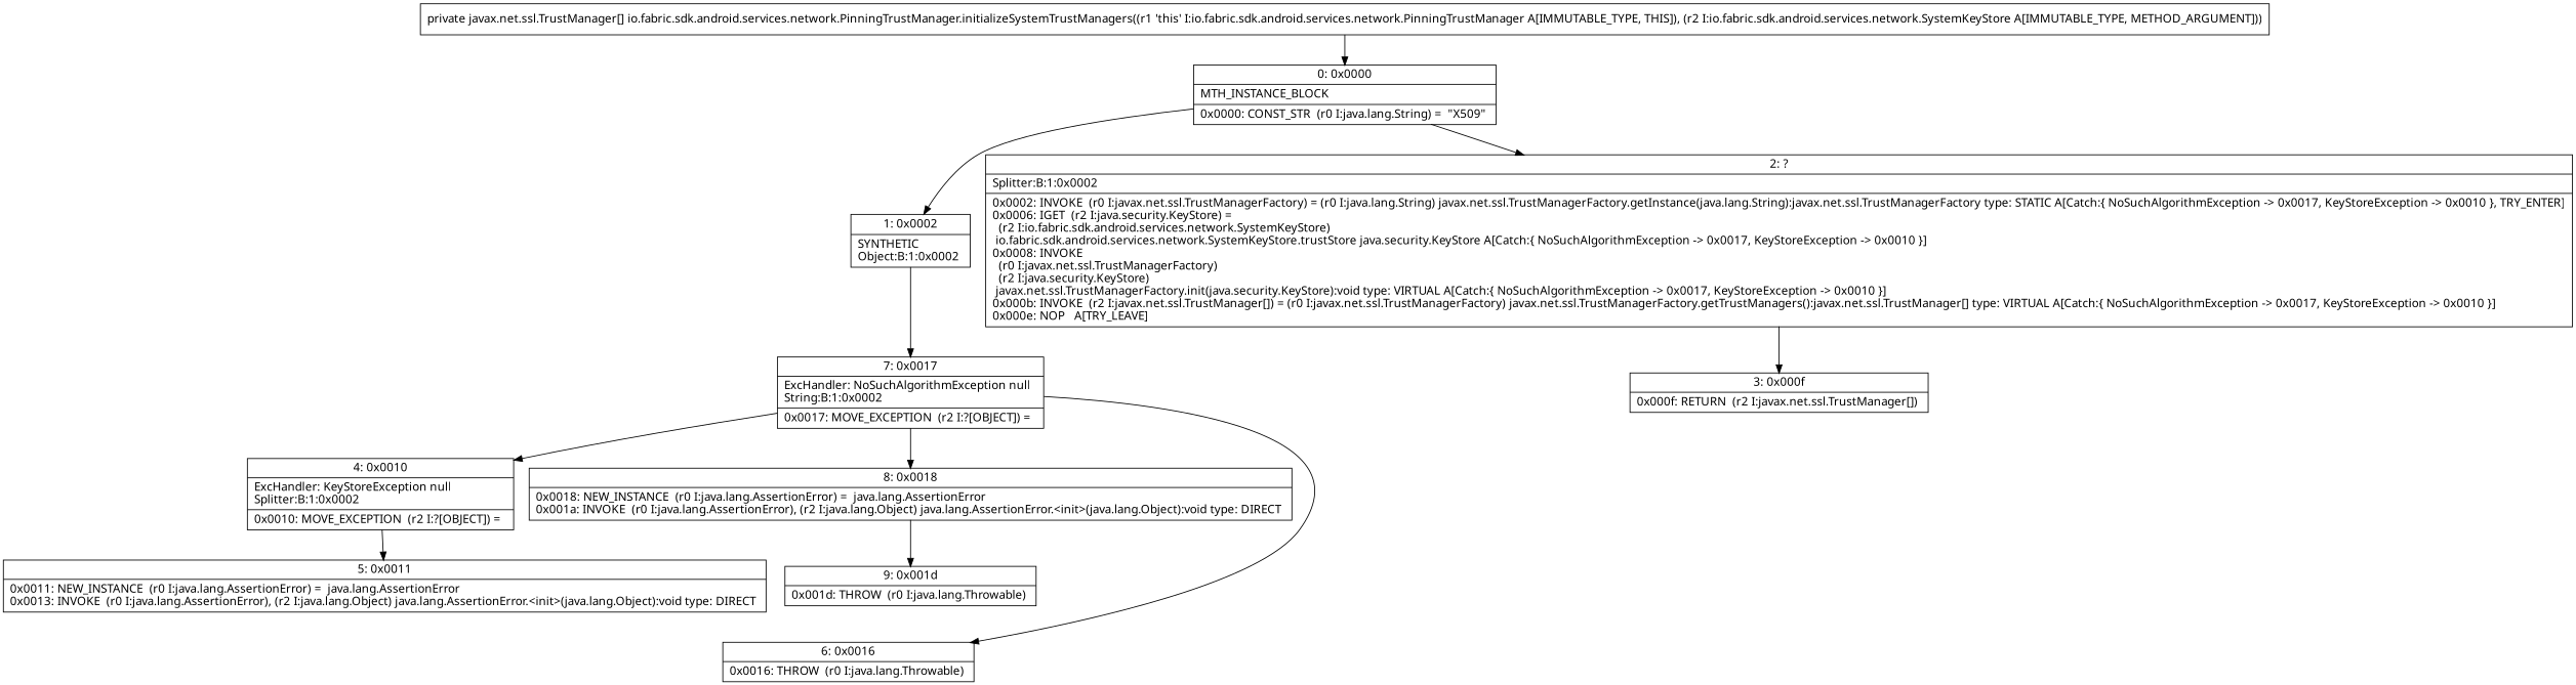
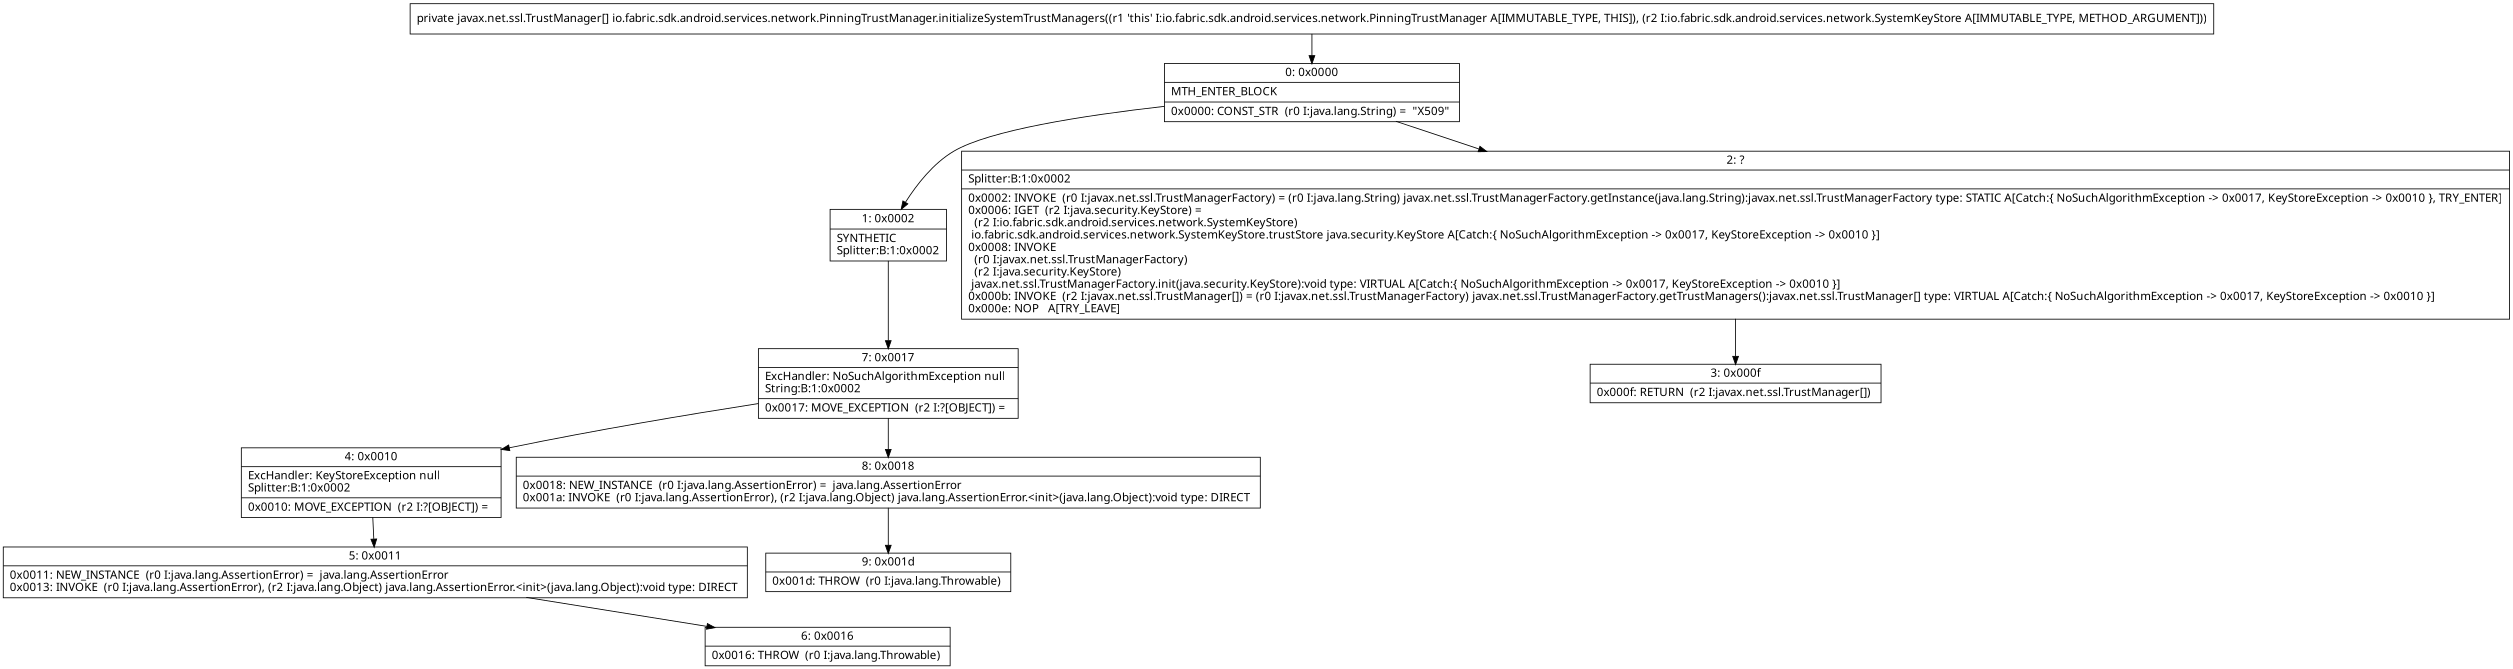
  digraph {
    fontname="Noto Sans"
    node [fontname="Noto Sans" shape=record]
    edge [fontname="Noto Sans"]
-   n1 [label="{0\:\ 0x0000|MTH_INSTANCE_BLOCK\l|0x0000: CONST_STR  (r0 I:java.lang.String) =  \"X509\" \l}"]
-   n2 [label="{1\:\ 0x0002|SYNTHETIC\lObject:B:1:0x0002\l}"]
+   n1 [label="{0\:\ 0x0000|MTH_ENTER_BLOCK\l|0x0000: CONST_STR  (r0 I:java.lang.String) =  \"X509\" \l}"]
+   n2 [label="{1\:\ 0x0002|SYNTHETIC\lSplitter:B:1:0x0002\l}"]
    n3 [label="{2\:\ ?|Splitter:B:1:0x0002\l|0x0002: INVOKE  (r0 I:javax.net.ssl.TrustManagerFactory) = (r0 I:java.lang.String) javax.net.ssl.TrustManagerFactory.getInstance(java.lang.String):javax.net.ssl.TrustManagerFactory type: STATIC A[Catch:\{ NoSuchAlgorithmException \-\> 0x0017, KeyStoreException \-\> 0x0010 \}, TRY_ENTER]\l0x0006: IGET  (r2 I:java.security.KeyStore) = \l  (r2 I:io.fabric.sdk.android.services.network.SystemKeyStore)\l io.fabric.sdk.android.services.network.SystemKeyStore.trustStore java.security.KeyStore A[Catch:\{ NoSuchAlgorithmException \-\> 0x0017, KeyStoreException \-\> 0x0010 \}]\l0x0008: INVOKE  \l  (r0 I:javax.net.ssl.TrustManagerFactory)\l  (r2 I:java.security.KeyStore)\l javax.net.ssl.TrustManagerFactory.init(java.security.KeyStore):void type: VIRTUAL A[Catch:\{ NoSuchAlgorithmException \-\> 0x0017, KeyStoreException \-\> 0x0010 \}]\l0x000b: INVOKE  (r2 I:javax.net.ssl.TrustManager[]) = (r0 I:javax.net.ssl.TrustManagerFactory) javax.net.ssl.TrustManagerFactory.getTrustManagers():javax.net.ssl.TrustManager[] type: VIRTUAL A[Catch:\{ NoSuchAlgorithmException \-\> 0x0017, KeyStoreException \-\> 0x0010 \}]\l0x000e: NOP   A[TRY_LEAVE]\l}"]
    n4 [label="{7\:\ 0x0017|ExcHandler: NoSuchAlgorithmException null\lString:B:1:0x0002\l|0x0017: MOVE_EXCEPTION  (r2 I:?[OBJECT]) =  \l}"]
    n5 [label="{3\:\ 0x000f|0x000f: RETURN  (r2 I:javax.net.ssl.TrustManager[]) \l}"]
    n6 [label="{4\:\ 0x0010|ExcHandler: KeyStoreException null\lSplitter:B:1:0x0002\l|0x0010: MOVE_EXCEPTION  (r2 I:?[OBJECT]) =  \l}"]
    n7 [label="{5\:\ 0x0011|0x0011: NEW_INSTANCE  (r0 I:java.lang.AssertionError) =  java.lang.AssertionError \l0x0013: INVOKE  (r0 I:java.lang.AssertionError), (r2 I:java.lang.Object) java.lang.AssertionError.\<init\>(java.lang.Object):void type: DIRECT \l}"]
    n8 [label="{8\:\ 0x0018|0x0018: NEW_INSTANCE  (r0 I:java.lang.AssertionError) =  java.lang.AssertionError \l0x001a: INVOKE  (r0 I:java.lang.AssertionError), (r2 I:java.lang.Object) java.lang.AssertionError.\<init\>(java.lang.Object):void type: DIRECT \l}"]
    n9 [label="{6\:\ 0x0016|0x0016: THROW  (r0 I:java.lang.Throwable) \l}"]
    n10 [label="{9\:\ 0x001d|0x001d: THROW  (r0 I:java.lang.Throwable) \l}"]
    n11 [label="{private javax.net.ssl.TrustManager[] io.fabric.sdk.android.services.network.PinningTrustManager.initializeSystemTrustManagers((r1 'this' I:io.fabric.sdk.android.services.network.PinningTrustManager A[IMMUTABLE_TYPE, THIS]), (r2 I:io.fabric.sdk.android.services.network.SystemKeyStore A[IMMUTABLE_TYPE, METHOD_ARGUMENT])) }"]
    n1 -> n2
    n1 -> n3
    n2 -> n4
    n3 -> n5
    n4 -> n6
    n4 -> n8
    n6 -> n7
-   n4 -> n9
+   n7 -> n9
    n8 -> n10
    n11 -> n1
  }
